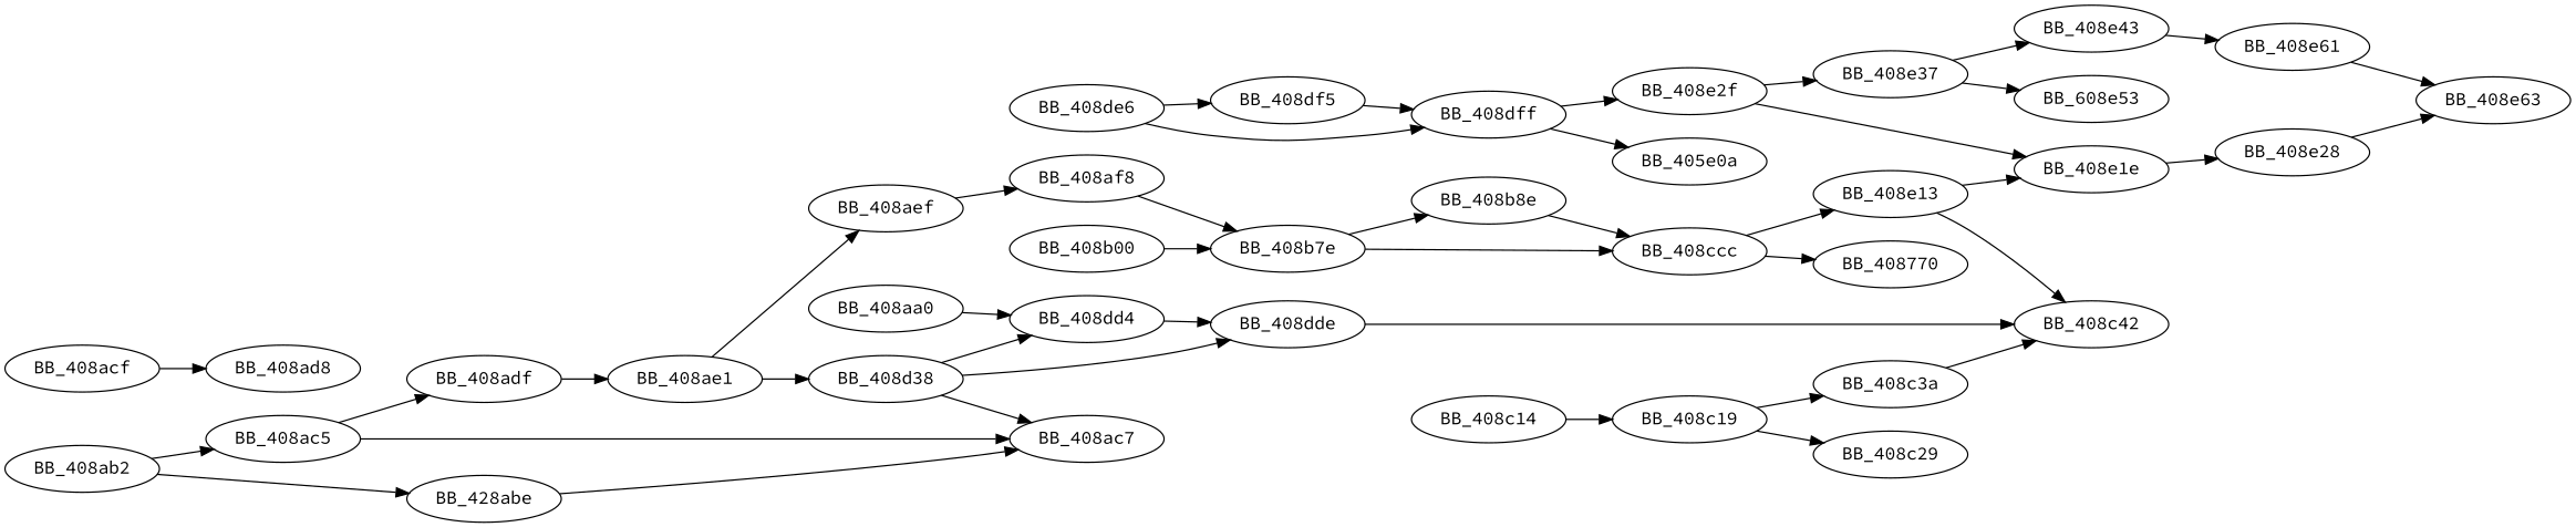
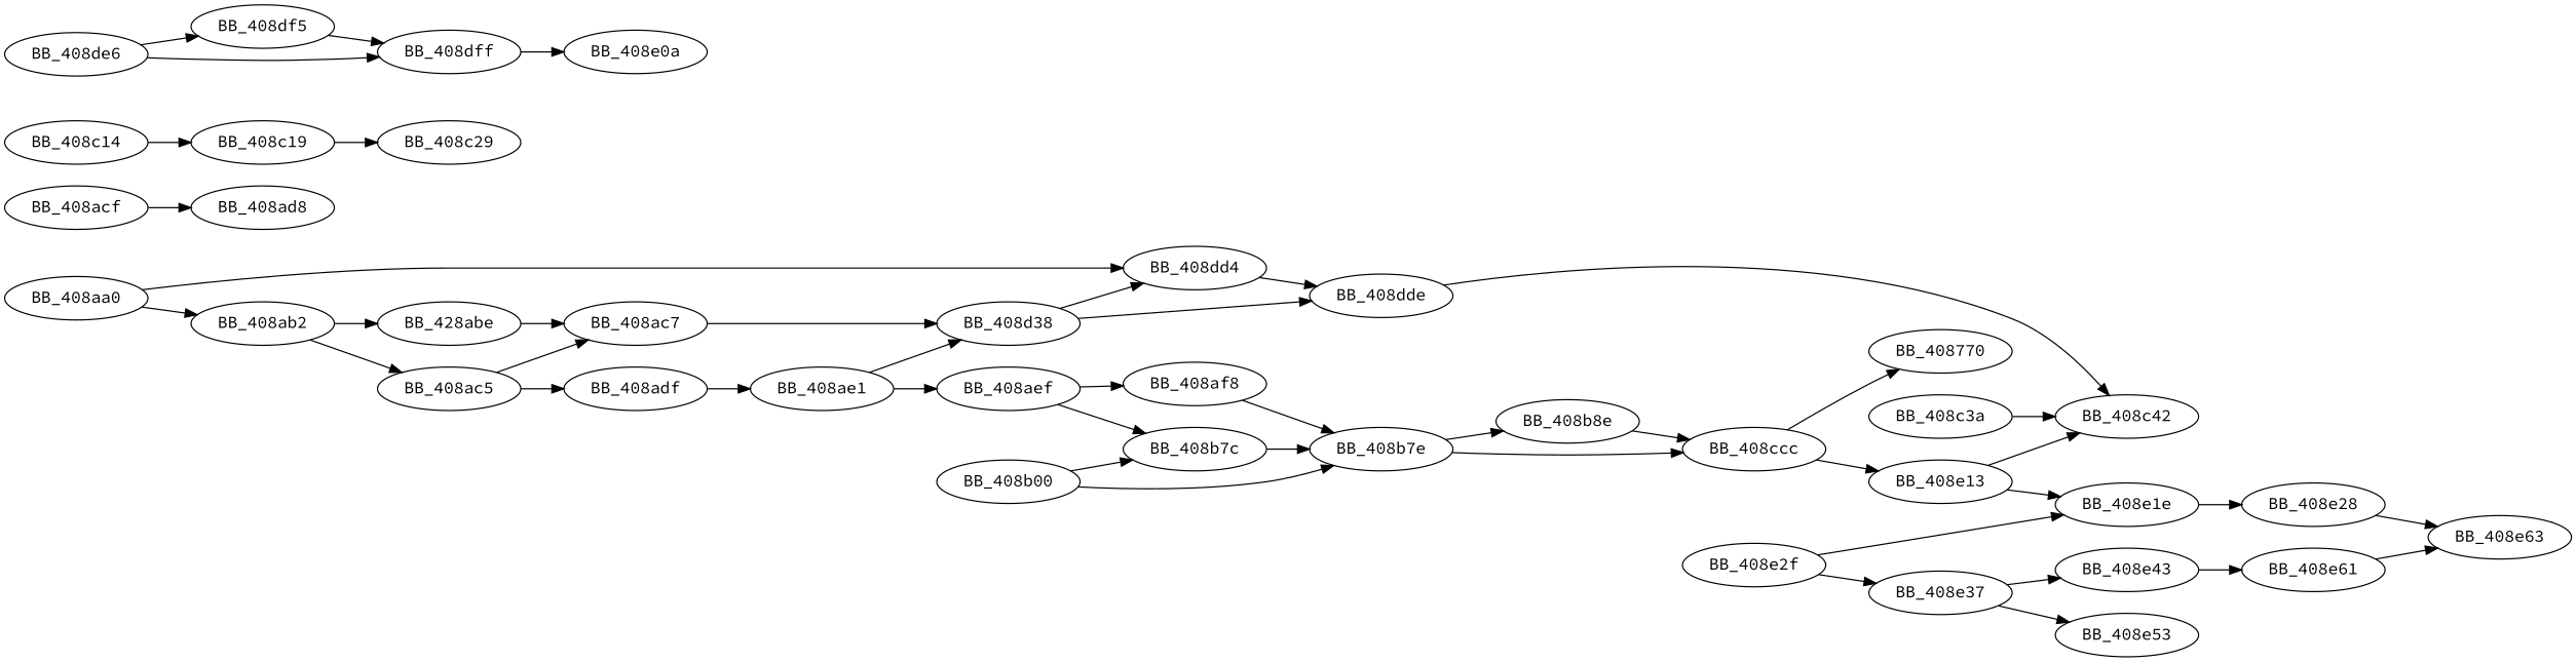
  digraph {
    fontname="Source Code Pro"
    rankdir=LR
    node [fontname="Source Code Pro"]
    edge [fontname="Source Code Pro"]
    BB_408aa0
    BB_408ab2
    BB_408dd4
    n4 [label=BB_428abe]
    BB_408ac5
    BB_408d38
    BB_408dde
    BB_408ac7
    BB_408adf
    BB_408c42
    BB_408acf
    BB_408ad8
    BB_408ae1
    BB_408aef
    BB_408af8
+   BB_408b7c
    BB_408b7e
    BB_408b00
    BB_408b8e
    BB_408ccc
    BB_408770
    BB_408e13
    BB_408c14
    BB_408c19
    BB_408c29
    BB_408c3a
    BB_408de6
    BB_408df5
    BB_408dff
-   BB_408e0a [label=BB_405e0a]
+   BB_408e0a
    BB_408e2f
    BB_408e1e
    BB_408e37
    BB_408e28
    BB_408e43
-   BB_408e53 [label=BB_608e53]
+   BB_408e53
    BB_408e63
    BB_408e61
+   BB_408aa0 -> BB_408ab2
    BB_408aa0 -> BB_408dd4
    BB_408ab2 -> n4
    BB_408ab2 -> BB_408ac5
    BB_408dd4 -> BB_408dde
    n4 -> BB_408ac7
    BB_408ac5 -> BB_408ac7
    BB_408ac5 -> BB_408adf
    BB_408d38 -> BB_408dd4
    BB_408d38 -> BB_408dde
    BB_408dde -> BB_408c42
-   BB_408d38 -> BB_408ac7
+   BB_408ac7 -> BB_408d38
    BB_408adf -> BB_408ae1
    BB_408acf -> BB_408ad8
    BB_408ae1 -> BB_408d38
    BB_408ae1 -> BB_408aef
    BB_408aef -> BB_408af8
+   BB_408aef -> BB_408b7c
    BB_408af8 -> BB_408b7e
+   BB_408b7c -> BB_408b7e
    BB_408b7e -> BB_408b8e
    BB_408b7e -> BB_408ccc
+   BB_408b00 -> BB_408b7c
    BB_408b00 -> BB_408b7e
    BB_408b8e -> BB_408ccc
    BB_408ccc -> BB_408770
    BB_408ccc -> BB_408e13
    BB_408e13 -> BB_408c42
    BB_408e13 -> BB_408e1e
    BB_408c14 -> BB_408c19
    BB_408c19 -> BB_408c29
-   BB_408c19 -> BB_408c3a
    BB_408c3a -> BB_408c42
    BB_408de6 -> BB_408df5
    BB_408de6 -> BB_408dff
    BB_408df5 -> BB_408dff
    BB_408dff -> BB_408e0a
-   BB_408dff -> BB_408e2f
    BB_408e2f -> BB_408e1e
    BB_408e2f -> BB_408e37
    BB_408e1e -> BB_408e28
    BB_408e37 -> BB_408e43
    BB_408e37 -> BB_408e53
    BB_408e28 -> BB_408e63
    BB_408e43 -> BB_408e61
    BB_408e61 -> BB_408e63
  }
